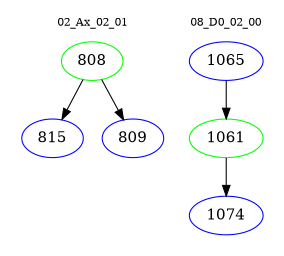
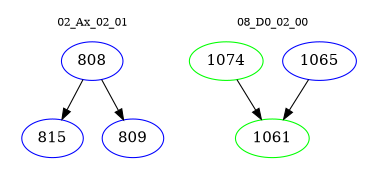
  digraph {
    node [color=green]
    edge [color=black]
-   n1 [label=808]
+   n1 [color=blue label=808]
    n2 [color=blue label=815]
    n3 [color=blue label=809]
    n4 [label=1061]
    n5 [color=blue label=1065]
-   n6 [color=blue label=1074]
+   n6 [label=1074]
    subgraph cluster_1 {
      color=white
      fontsize=10
      label="02_Ax_02_01"
      n1
      n2
      n3
    }
    subgraph cluster_2 {
      color=white
      fontsize=10
      label="08_D0_02_00"
      n4
      n5
      n6
    }
    n1 -> n2
    n1 -> n3
-   n4 -> n6
+   n6 -> n4
    n5 -> n4
  }
